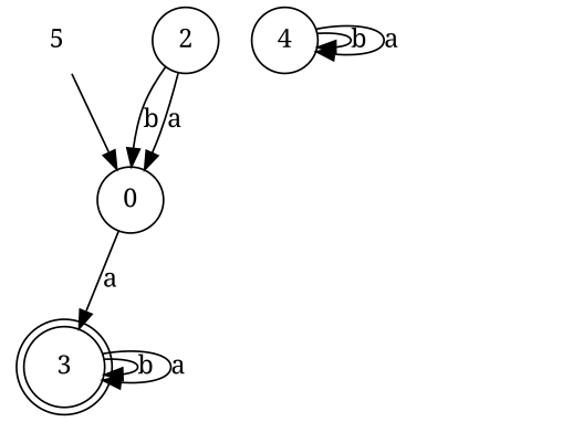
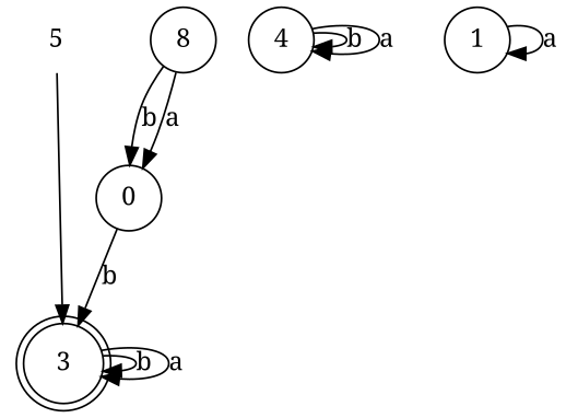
  digraph {
    fontname="Noto Serif"
    rankdir=TB
    node [fontname="Noto Serif" shape=circle]
    edge [fontname="Noto Serif"]
    n1 [label=0]
    n2 [label=3 shape=doublecircle]
    n3 [label=4]
-   n5 [label=2]
+   n4 [label=1]
+   n5 [label=8]
    5 [shape=plaintext]
-   n1 -> n2 [label=a]
+   n1 -> n2 [label=b]
    n2 -> n2 [label=b]
    n2 -> n2 [label=a]
    n3 -> n3 [label=b]
    n3 -> n3 [label=a]
+   n4 -> n4 [label=a]
    n5 -> n1 [label=b]
    n5 -> n1 [label=a]
-   5 -> n1
+   5 -> n2
  }
